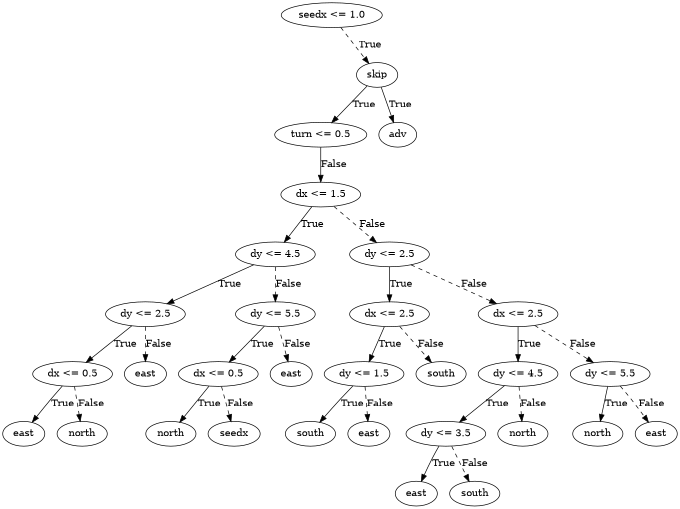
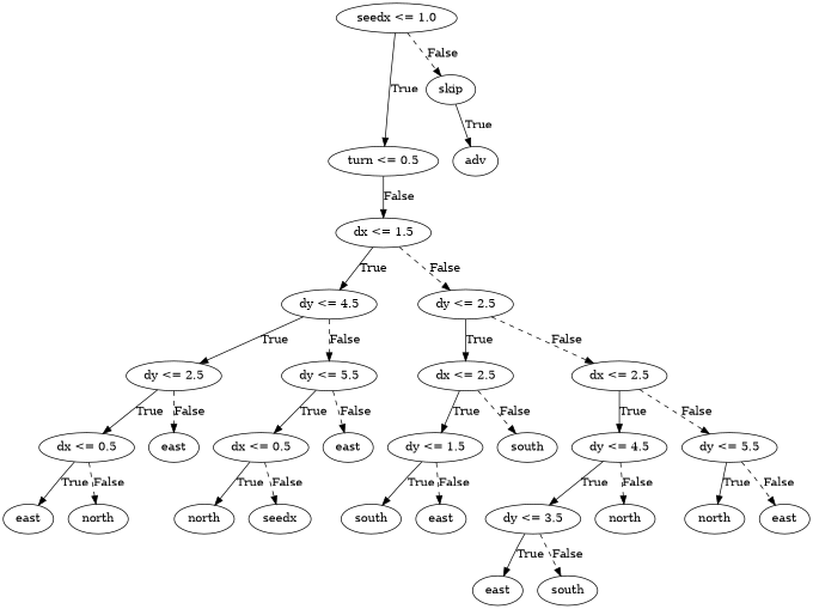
  digraph {
    n1 [label="seedx <= 1.0"]
    n2 [label="turn <= 0.5"]
    n3 [label=skip]
    n4 [label="dx <= 1.5"]
    n5 [label=adv]
    n6 [label="dy <= 4.5"]
    n7 [label="dy <= 2.5"]
    n8 [label="dy <= 2.5"]
    n9 [label="dy <= 5.5"]
    n10 [label="dx <= 2.5"]
    n11 [label="dx <= 2.5"]
    n12 [label="dx <= 0.5"]
    n13 [label=east]
    n14 [label="dx <= 0.5"]
    n15 [label=east]
    n16 [label=east]
    n17 [label=north]
    n18 [label=north]
    n19 [label=seedx]
    n20 [label="dy <= 1.5"]
    n21 [label=south]
    n22 [label="dy <= 4.5"]
    n23 [label="dy <= 5.5"]
    n24 [label=south]
    n25 [label=east]
    n26 [label="dy <= 3.5"]
    n27 [label=north]
    n28 [label=north]
    n29 [label=east]
    n30 [label=east]
    n31 [label=south]
-   n3 -> n2 [label=True]
-   n1 -> n3 [label=True style=dashed]
+   n1 -> n2 [label=True]
+   n1 -> n3 [label=False style=dashed]
    n2 -> n4 [label=False style=solid]
    n3 -> n5 [label=True]
    n4 -> n6 [label=True]
    n4 -> n7 [label=False style=dashed]
    n6 -> n8 [label=True]
    n6 -> n9 [label=False style=dashed]
    n7 -> n10 [label=True]
    n7 -> n11 [label=False style=dashed]
    n8 -> n12 [label=True]
    n8 -> n13 [label=False style=dashed]
    n9 -> n14 [label=True]
    n9 -> n15 [label=False style=dashed]
    n10 -> n20 [label=True]
    n10 -> n21 [label=False style=dashed]
    n11 -> n22 [label=True]
    n11 -> n23 [label=False style=dashed]
    n12 -> n16 [label=True]
    n12 -> n17 [label=False style=dashed]
    n14 -> n18 [label=True]
    n14 -> n19 [label=False style=dashed]
    n20 -> n24 [label=True]
    n20 -> n25 [label=False style=dashed]
    n22 -> n26 [label=True]
    n22 -> n27 [label=False style=dashed]
    n23 -> n28 [label=True]
    n23 -> n29 [label=False style=dashed]
    n26 -> n30 [label=True]
    n26 -> n31 [label=False style=dashed]
  }
